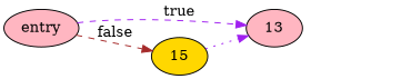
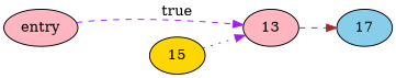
  digraph {
    rankdir=LR
    node [fillcolor=lightpink style=filled]
    edge [color=purple style=dashed]
    n1 [label=entry]
    13
    15 [fillcolor=gold]
+   17 [fillcolor=skyblue]
    n1 -> 13 [label=true]
-   n1 -> 15 [color=brown label=false]
+   13 -> 17 [color=brown]
    15 -> 13 [style=dotted]
  }
